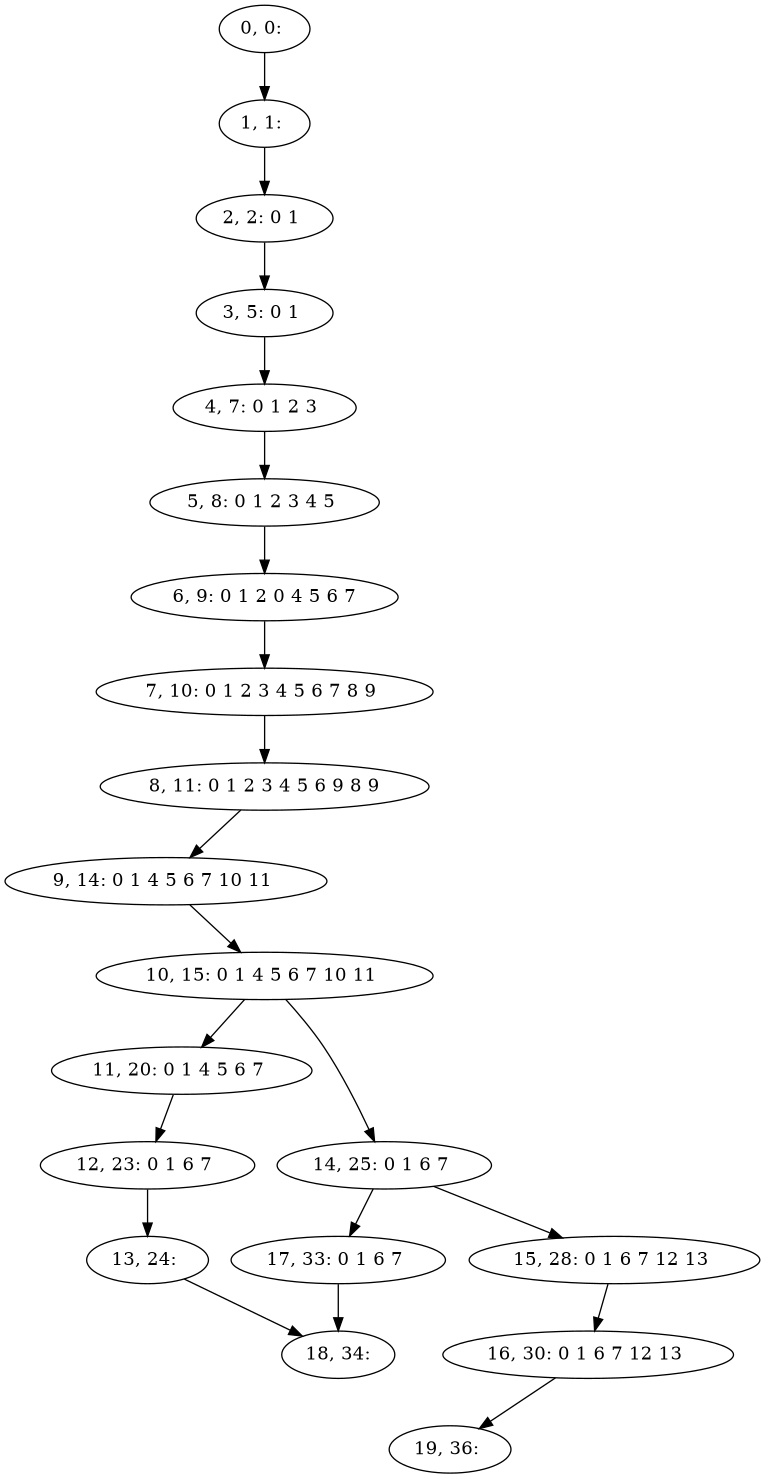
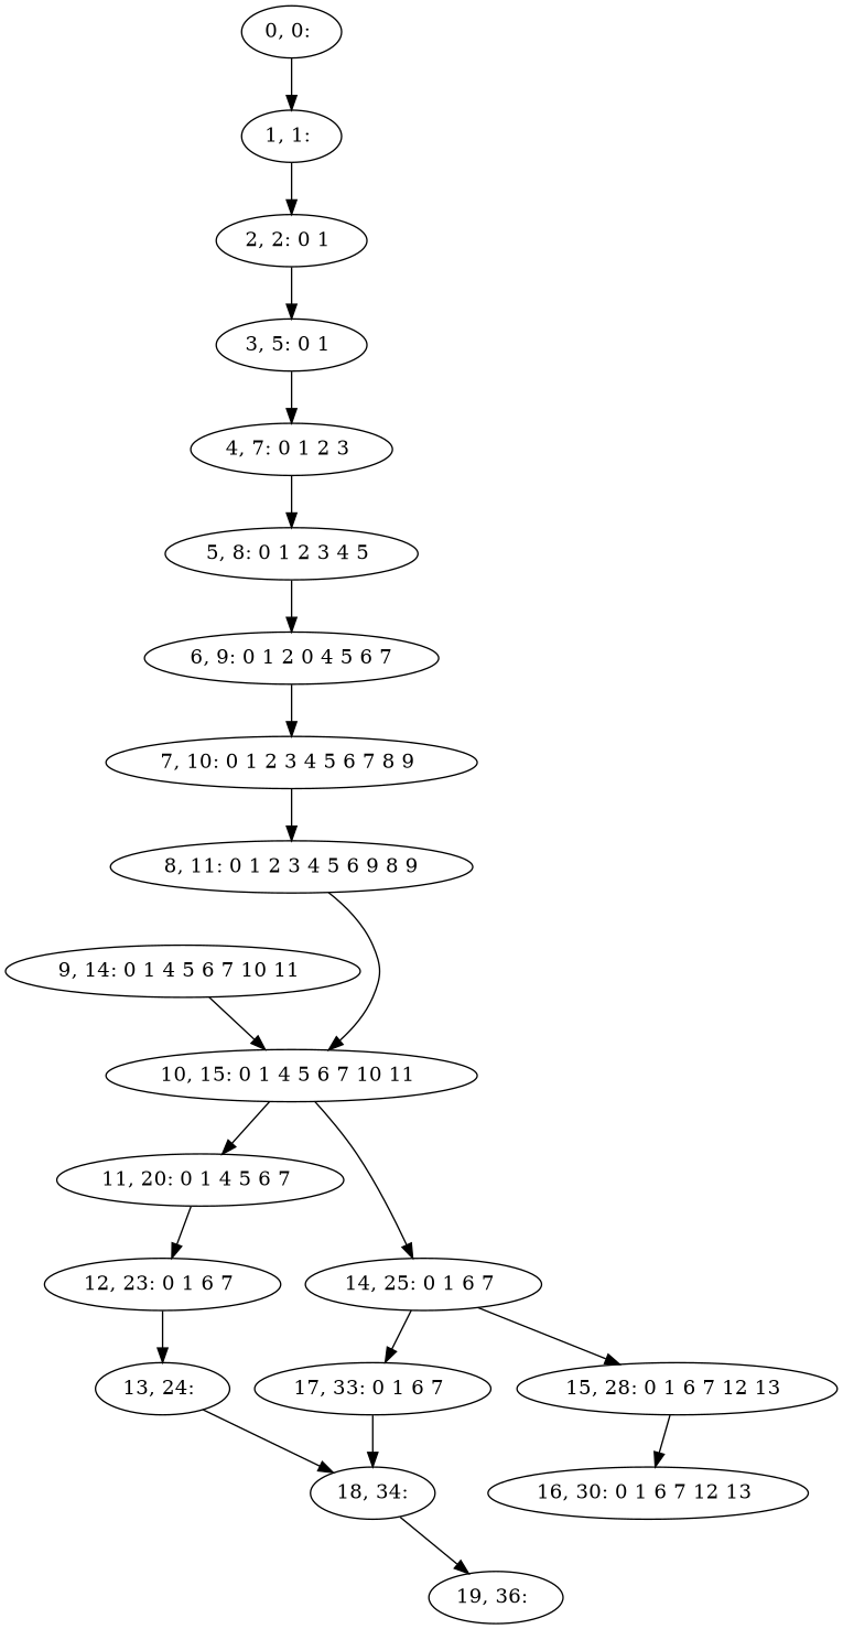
  digraph {
    n1 [label="0, 0: "]
    n2 [label="1, 1: "]
    n3 [label="2, 2: 0 1 "]
    n4 [label="3, 5: 0 1 "]
    n5 [label="4, 7: 0 1 2 3 "]
    n6 [label="5, 8: 0 1 2 3 4 5 "]
    n7 [label="6, 9: 0 1 2 0 4 5 6 7"]
    n8 [label="7, 10: 0 1 2 3 4 5 6 7 8 9 "]
    n9 [label="8, 11: 0 1 2 3 4 5 6 9 8 9"]
    n10 [label="9, 14: 0 1 4 5 6 7 10 11 "]
    n11 [label="10, 15: 0 1 4 5 6 7 10 11 "]
    n12 [label="11, 20: 0 1 4 5 6 7 "]
    n13 [label="14, 25: 0 1 6 7 "]
    n14 [label="12, 23: 0 1 6 7 "]
    n15 [label="15, 28: 0 1 6 7 12 13 "]
    n16 [label="17, 33: 0 1 6 7 "]
    n17 [label="13, 24: "]
    n18 [label="18, 34:"]
    n19 [label="19, 36: "]
    n20 [label="16, 30: 0 1 6 7 12 13 "]
    n1 -> n2
    n2 -> n3
    n3 -> n4
    n4 -> n5
    n5 -> n6
    n6 -> n7
    n7 -> n8
    n8 -> n9
-   n9 -> n10
+   n9 -> n11
    n10 -> n11
    n11 -> n12
    n11 -> n13
    n12 -> n14
    n13 -> n15
    n13 -> n16
    n14 -> n17
    n15 -> n20
    n16 -> n18
    n17 -> n18
-   n20 -> n19
+   n18 -> n19
  }
